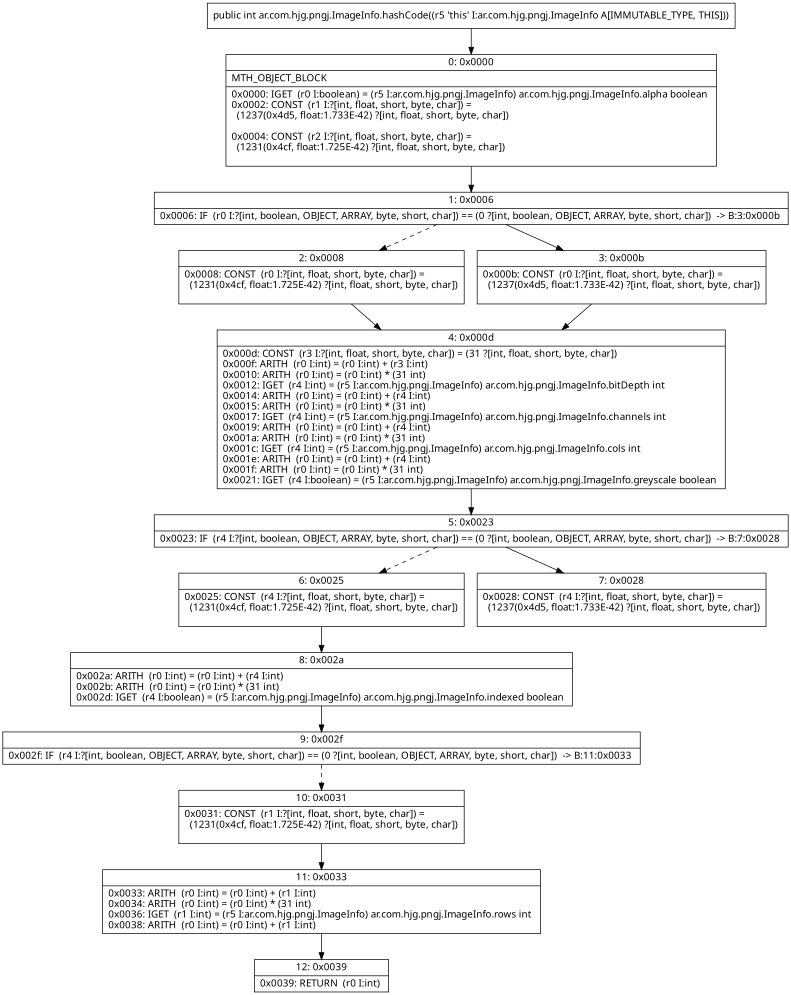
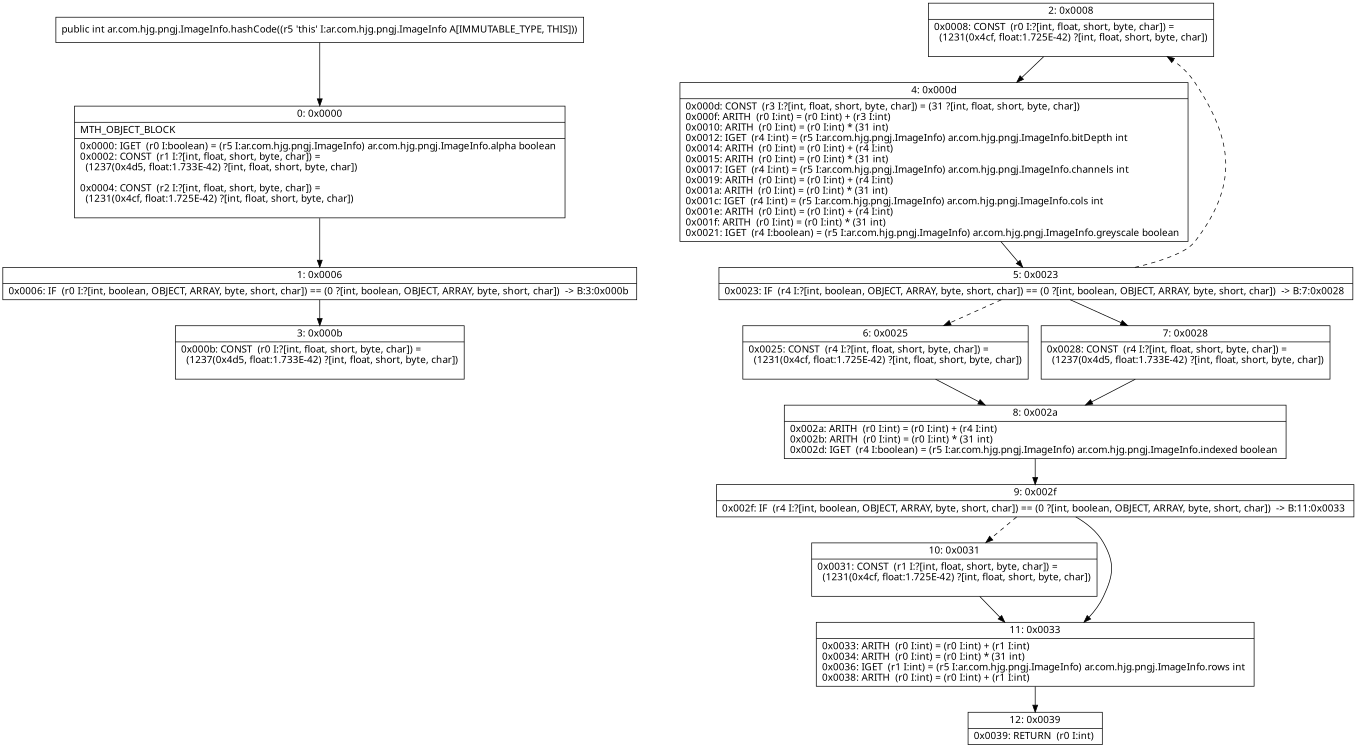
  digraph {
    fontname="Noto Sans"
    node [fontname="Noto Sans" shape=record]
    edge [fontname="Noto Sans"]
    n1 [label="{0\:\ 0x0000|MTH_OBJECT_BLOCK\l|0x0000: IGET  (r0 I:boolean) = (r5 I:ar.com.hjg.pngj.ImageInfo) ar.com.hjg.pngj.ImageInfo.alpha boolean \l0x0002: CONST  (r1 I:?[int, float, short, byte, char]) = \l  (1237(0x4d5, float:1.733E\-42) ?[int, float, short, byte, char])\l \l0x0004: CONST  (r2 I:?[int, float, short, byte, char]) = \l  (1231(0x4cf, float:1.725E\-42) ?[int, float, short, byte, char])\l \l}"]
    n2 [label="{1\:\ 0x0006|0x0006: IF  (r0 I:?[int, boolean, OBJECT, ARRAY, byte, short, char]) == (0 ?[int, boolean, OBJECT, ARRAY, byte, short, char])  \-\> B:3:0x000b \l}"]
    n3 [label="{2\:\ 0x0008|0x0008: CONST  (r0 I:?[int, float, short, byte, char]) = \l  (1231(0x4cf, float:1.725E\-42) ?[int, float, short, byte, char])\l \l}"]
    n4 [label="{3\:\ 0x000b|0x000b: CONST  (r0 I:?[int, float, short, byte, char]) = \l  (1237(0x4d5, float:1.733E\-42) ?[int, float, short, byte, char])\l \l}"]
    n5 [label="{4\:\ 0x000d|0x000d: CONST  (r3 I:?[int, float, short, byte, char]) = (31 ?[int, float, short, byte, char]) \l0x000f: ARITH  (r0 I:int) = (r0 I:int) + (r3 I:int) \l0x0010: ARITH  (r0 I:int) = (r0 I:int) * (31 int) \l0x0012: IGET  (r4 I:int) = (r5 I:ar.com.hjg.pngj.ImageInfo) ar.com.hjg.pngj.ImageInfo.bitDepth int \l0x0014: ARITH  (r0 I:int) = (r0 I:int) + (r4 I:int) \l0x0015: ARITH  (r0 I:int) = (r0 I:int) * (31 int) \l0x0017: IGET  (r4 I:int) = (r5 I:ar.com.hjg.pngj.ImageInfo) ar.com.hjg.pngj.ImageInfo.channels int \l0x0019: ARITH  (r0 I:int) = (r0 I:int) + (r4 I:int) \l0x001a: ARITH  (r0 I:int) = (r0 I:int) * (31 int) \l0x001c: IGET  (r4 I:int) = (r5 I:ar.com.hjg.pngj.ImageInfo) ar.com.hjg.pngj.ImageInfo.cols int \l0x001e: ARITH  (r0 I:int) = (r0 I:int) + (r4 I:int) \l0x001f: ARITH  (r0 I:int) = (r0 I:int) * (31 int) \l0x0021: IGET  (r4 I:boolean) = (r5 I:ar.com.hjg.pngj.ImageInfo) ar.com.hjg.pngj.ImageInfo.greyscale boolean \l}"]
    n6 [label="{5\:\ 0x0023|0x0023: IF  (r4 I:?[int, boolean, OBJECT, ARRAY, byte, short, char]) == (0 ?[int, boolean, OBJECT, ARRAY, byte, short, char])  \-\> B:7:0x0028 \l}"]
    n7 [label="{6\:\ 0x0025|0x0025: CONST  (r4 I:?[int, float, short, byte, char]) = \l  (1231(0x4cf, float:1.725E\-42) ?[int, float, short, byte, char])\l \l}"]
    n8 [label="{7\:\ 0x0028|0x0028: CONST  (r4 I:?[int, float, short, byte, char]) = \l  (1237(0x4d5, float:1.733E\-42) ?[int, float, short, byte, char])\l \l}"]
    n9 [label="{8\:\ 0x002a|0x002a: ARITH  (r0 I:int) = (r0 I:int) + (r4 I:int) \l0x002b: ARITH  (r0 I:int) = (r0 I:int) * (31 int) \l0x002d: IGET  (r4 I:boolean) = (r5 I:ar.com.hjg.pngj.ImageInfo) ar.com.hjg.pngj.ImageInfo.indexed boolean \l}"]
    n10 [label="{9\:\ 0x002f|0x002f: IF  (r4 I:?[int, boolean, OBJECT, ARRAY, byte, short, char]) == (0 ?[int, boolean, OBJECT, ARRAY, byte, short, char])  \-\> B:11:0x0033 \l}"]
    n11 [label="{10\:\ 0x0031|0x0031: CONST  (r1 I:?[int, float, short, byte, char]) = \l  (1231(0x4cf, float:1.725E\-42) ?[int, float, short, byte, char])\l \l}"]
    n12 [label="{11\:\ 0x0033|0x0033: ARITH  (r0 I:int) = (r0 I:int) + (r1 I:int) \l0x0034: ARITH  (r0 I:int) = (r0 I:int) * (31 int) \l0x0036: IGET  (r1 I:int) = (r5 I:ar.com.hjg.pngj.ImageInfo) ar.com.hjg.pngj.ImageInfo.rows int \l0x0038: ARITH  (r0 I:int) = (r0 I:int) + (r1 I:int) \l}"]
    n13 [label="{12\:\ 0x0039|0x0039: RETURN  (r0 I:int) \l}"]
    n14 [label="{public int ar.com.hjg.pngj.ImageInfo.hashCode((r5 'this' I:ar.com.hjg.pngj.ImageInfo A[IMMUTABLE_TYPE, THIS])) }"]
    n1 -> n2
-   n2 -> n3 [style=dashed]
+   n6 -> n3 [style=dashed]
    n2 -> n4
    n3 -> n5
-   n4 -> n5
    n5 -> n6
    n6 -> n7 [style=dashed]
    n6 -> n8
    n7 -> n9
+   n8 -> n9
    n9 -> n10
    n10 -> n11 [style=dashed]
+   n10 -> n12
    n11 -> n12
    n12 -> n13
    n14 -> n1
  }
